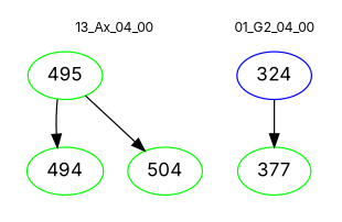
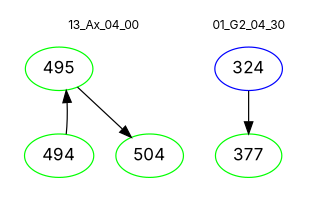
  digraph {
    fontname=Inter
    node [color=green fontname=Inter]
    edge [color=black fontname=Inter]
    n1 [label=495]
    n2 [label=494]
    n3 [label=504]
    n4 [color=blue label=324]
    n5 [label=377]
    subgraph cluster_1 {
      color=white
      fontsize=10
      label="13_Ax_04_00"
      n1
      n2
      n3
    }
    subgraph cluster_2 {
      color=white
      fontsize=10
-     label="01_G2_04_00"
+     label="01_G2_04_30"
      n4
      n5
    }
-   n1 -> n2
+   n2 -> n1
    n1 -> n3
    n4 -> n5
  }
